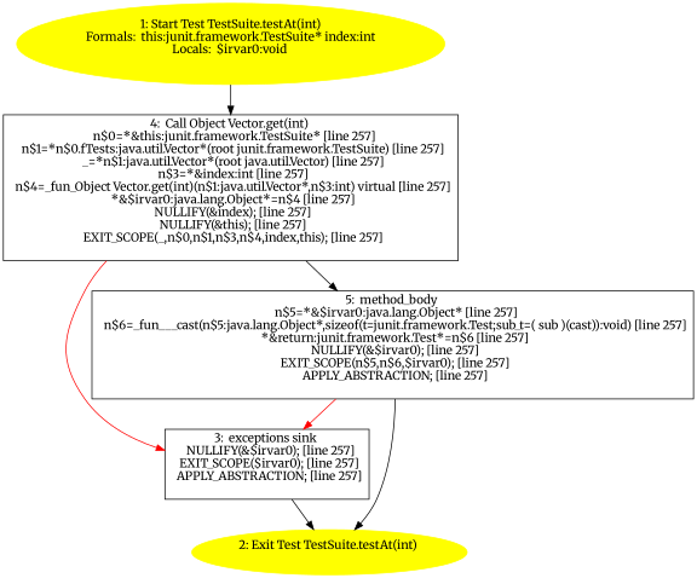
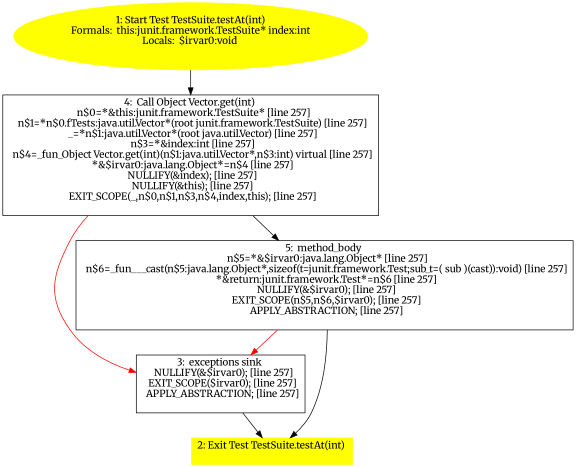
  digraph {
    fontname=Merriweather
    node [fontname=Merriweather shape=box]
    edge [fontname=Merriweather]
    n1 [color=yellow label="1: Start Test TestSuite.testAt(int)\nFormals:  this:junit.framework.TestSuite* index:int\nLocals:  $irvar0:void \n  " style=filled shape=""]
    n2 [label="4:  Call Object Vector.get(int) \n   n$0=*&this:junit.framework.TestSuite* [line 257]\n  n$1=*n$0.fTests:java.util.Vector*(root junit.framework.TestSuite) [line 257]\n  _=*n$1:java.util.Vector*(root java.util.Vector) [line 257]\n  n$3=*&index:int [line 257]\n  n$4=_fun_Object Vector.get(int)(n$1:java.util.Vector*,n$3:int) virtual [line 257]\n  *&$irvar0:java.lang.Object*=n$4 [line 257]\n  NULLIFY(&index); [line 257]\n  NULLIFY(&this); [line 257]\n  EXIT_SCOPE(_,n$0,n$1,n$3,n$4,index,this); [line 257]\n "]
    n3 [label="3:  exceptions sink \n   NULLIFY(&$irvar0); [line 257]\n  EXIT_SCOPE($irvar0); [line 257]\n  APPLY_ABSTRACTION; [line 257]\n "]
    n4 [label="5:  method_body \n   n$5=*&$irvar0:java.lang.Object* [line 257]\n  n$6=_fun___cast(n$5:java.lang.Object*,sizeof(t=junit.framework.Test;sub_t=( sub )(cast)):void) [line 257]\n  *&return:junit.framework.Test*=n$6 [line 257]\n  NULLIFY(&$irvar0); [line 257]\n  EXIT_SCOPE(n$5,n$6,$irvar0); [line 257]\n  APPLY_ABSTRACTION; [line 257]\n "]
-   n5 [color=yellow label="2: Exit Test TestSuite.testAt(int) \n  " style=filled shape=""]
+   n5 [color=yellow label="2: Exit Test TestSuite.testAt(int) \n  " style=filled]
    n1 -> n2
    n2 -> n3 [color=red]
    n2 -> n4
    n3 -> n5
    n4 -> n3 [color=red]
    n4 -> n5
  }
